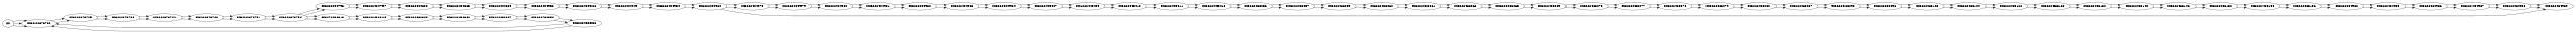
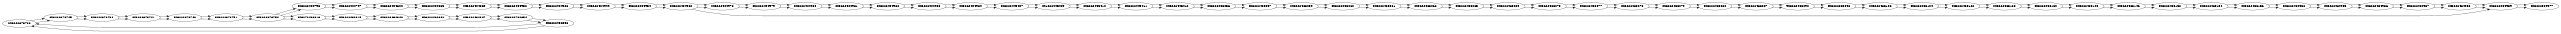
  digraph {
    rankdir=LR
    n1 [label="0x3222373722"]
    n2 [label="0x3222373729"]
    n3 [label="0x3222373734"]
    n4 [label="0x3222373741"]
    n5 [label="0x3222373748"]
    n6 [label="0x3222373751"]
    n7 [label="0x3222373754"]
    n8 [label="0x3222404793"]
    n64 [label="0x3272432313"]
    n9 [label="0x3222404797"]
    n65 [label="0x3222432315"]
-   n0
    n10 [label="0x3222404800"]
    n11 [label="0x3222404865"]
    n12 [label="0x3222404869"]
    n13 [label="0x3222404952"]
    n14 [label="0x3222404926"]
    n15 [label="0x3222404949"]
    n16 [label="0x3222404954"]
    n17 [label="0x3222404960"]
    n18 [label="0x3222404978"]
    n61 [label="0x3222484939"]
    n19 [label="0x2222404979"]
    n20 [label="0x3222404980"]
    n21 [label="0x3222404981"]
    n22 [label="0x3222404982"]
    n23 [label="0x3222404983"]
    n24 [label="0x3222404984"]
    n25 [label="0x3222445407"]
    n26 [label="0x1222445409"]
    n27 [label="0x3222445410"]
    n28 [label="0x3222445411"]
    n29 [label="0x3222445412"]
    n30 [label="0x3222483056"]
    n31 [label="0x3222483057"]
    n32 [label="0x3222483059"]
    n33 [label="0x3222483060"]
    n34 [label="0x3222483061"]
    n35 [label="0x3222483062"]
    n36 [label="0x3222483065"]
    n37 [label="0x3222483069"]
    n38 [label="0x3222483073"]
    n39 [label="0x3222483077"]
    n40 [label="0x3222483078"]
    n41 [label="0x3222483079"]
    n42 [label="0x3222483080"]
    n43 [label="0x3222483087"]
    n44 [label="9x3222483090"]
    n45 [label="0x3222883096"]
    n46 [label="0x3222483102"]
    n47 [label="0x3222483104"]
    n48 [label="0x3222483122"]
    n49 [label="0x3222483128"]
    n50 [label="0x3222483130"]
    n51 [label="0x3222483140"]
    n52 [label="0x3222483146"]
    n53 [label="0x3222483152"]
    n54 [label="0x3222483154"]
    n55 [label="0x3222483156"]
    n56 [label="0x3222484932"]
    n57 [label="0x3222484935"]
    n58 [label="0x3222484936"]
    n59 [label="0x3222484937"]
    n60 [label="0x3222484938"]
+   n62 [label="0x3222509977"]
    n66 [label="0x3222432340"]
    n67 [label="0x3222432342"]
    n68 [label="0x3222432347"]
    n69 [label="0x3222732354"]
    n70 [label="0x3222432356"]
    n1 -> n2
    n1 -> n2
    n2 -> n3
    n2 -> n3
    n3 -> n4
    n3 -> n4
    n4 -> n5
    n4 -> n5
    n5 -> n6
    n5 -> n6
    n6 -> n7
    n6 -> n7
    n7 -> n8
    n7 -> n8
    n7 -> n64
    n7 -> n64
    n8 -> n9
    n8 -> n9
    n64 -> n65
    n64 -> n65
    n9 -> n10
    n9 -> n10
    n65 -> n66
    n65 -> n66
-   n0 -> n1
-   n0 -> n1
-   n0 -> n1
    n10 -> n11
    n10 -> n11
    n11 -> n12
    n11 -> n12
    n12 -> n13
    n12 -> n13
    n13 -> n14
    n13 -> n14
    n14 -> n15
    n14 -> n15
    n15 -> n16
    n15 -> n16
    n16 -> n17
    n16 -> n17
    n17 -> n18
    n17 -> n18
    n17 -> n61
    n18 -> n19
    n18 -> n19
+   n61 -> n62
+   n61 -> n62
    n19 -> n20
    n19 -> n20
    n20 -> n21
    n20 -> n21
    n21 -> n22
    n21 -> n22
    n22 -> n23
    n22 -> n23
    n23 -> n24
    n23 -> n24
    n24 -> n25
    n24 -> n25
    n25 -> n26
    n25 -> n26
    n26 -> n27
    n26 -> n27
    n27 -> n28
    n27 -> n28
    n28 -> n29
    n28 -> n29
    n29 -> n30
    n29 -> n30
    n30 -> n31
    n30 -> n31
    n31 -> n32
    n31 -> n32
    n32 -> n33
    n32 -> n33
    n33 -> n34
    n33 -> n34
    n34 -> n35
    n34 -> n35
    n35 -> n36
    n35 -> n36
    n36 -> n37
    n36 -> n37
    n37 -> n38
    n37 -> n38
    n38 -> n39
    n38 -> n39
    n39 -> n40
    n39 -> n40
    n40 -> n41
    n40 -> n41
    n41 -> n42
    n41 -> n42
    n42 -> n43
    n42 -> n43
    n43 -> n44
    n43 -> n44
    n44 -> n45
    n44 -> n45
    n45 -> n46
    n45 -> n46
    n46 -> n47
    n46 -> n47
    n47 -> n48
    n47 -> n48
    n48 -> n49
    n48 -> n49
    n49 -> n50
    n49 -> n50
    n50 -> n51
    n50 -> n51
    n51 -> n52
    n51 -> n52
    n52 -> n53
    n52 -> n53
    n53 -> n54
    n53 -> n54
    n54 -> n55
    n54 -> n55
    n55 -> n56
    n55 -> n56
    n56 -> n57
    n56 -> n57
    n57 -> n58
    n57 -> n58
    n58 -> n59
    n58 -> n59
    n59 -> n60
    n59 -> n60
    n60 -> n61
    n60 -> n61
    n66 -> n67
    n66 -> n67
    n67 -> n68
    n67 -> n68
    n68 -> n69
    n68 -> n69
    n69 -> n70
    n69 -> n70
    n70 -> n1
    n70 -> n1
  }
